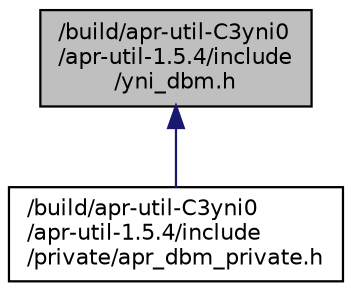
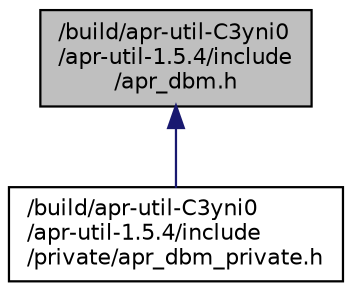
  digraph {
    node [color=black fontname=Helvetica fontsize=10 shape=record style=filled]
-   n1 [fillcolor=grey75 fontcolor=black height=0.2 label="/build/apr-util-C3yni0\l/apr-util-1.5.4/include\l/yni_dbm.h" width=0.4]
+   n1 [fillcolor=grey75 fontcolor=black height=0.2 label="/build/apr-util-C3yni0\l/apr-util-1.5.4/include\l/apr_dbm.h" width=0.4]
    n2 [fillcolor=white height=0.2 label="/build/apr-util-C3yni0\l/apr-util-1.5.4/include\l/private/apr_dbm_private.h" width=0.4]
    n1 -> n2 [color=midnightblue dir=back fontname=Helvetica fontsize=10 labelfontname=Helvetica labelfontsize=10 style=solid]
  }
